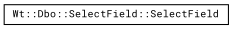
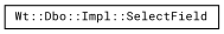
  digraph {
    rankdir=TB
    fontname="Roboto Mono"
-   n1 [color=black fillcolor=white fontname="Roboto Mono" fontsize=10 height=0.2 label="Wt::Dbo::SelectField::SelectField" shape=record style=filled width=0.4]
+   n1 [color=black fillcolor=white fontname="Roboto Mono" fontsize=10 height=0.2 label="Wt::Dbo::Impl::SelectField" shape=record style=filled width=0.4]
  }
